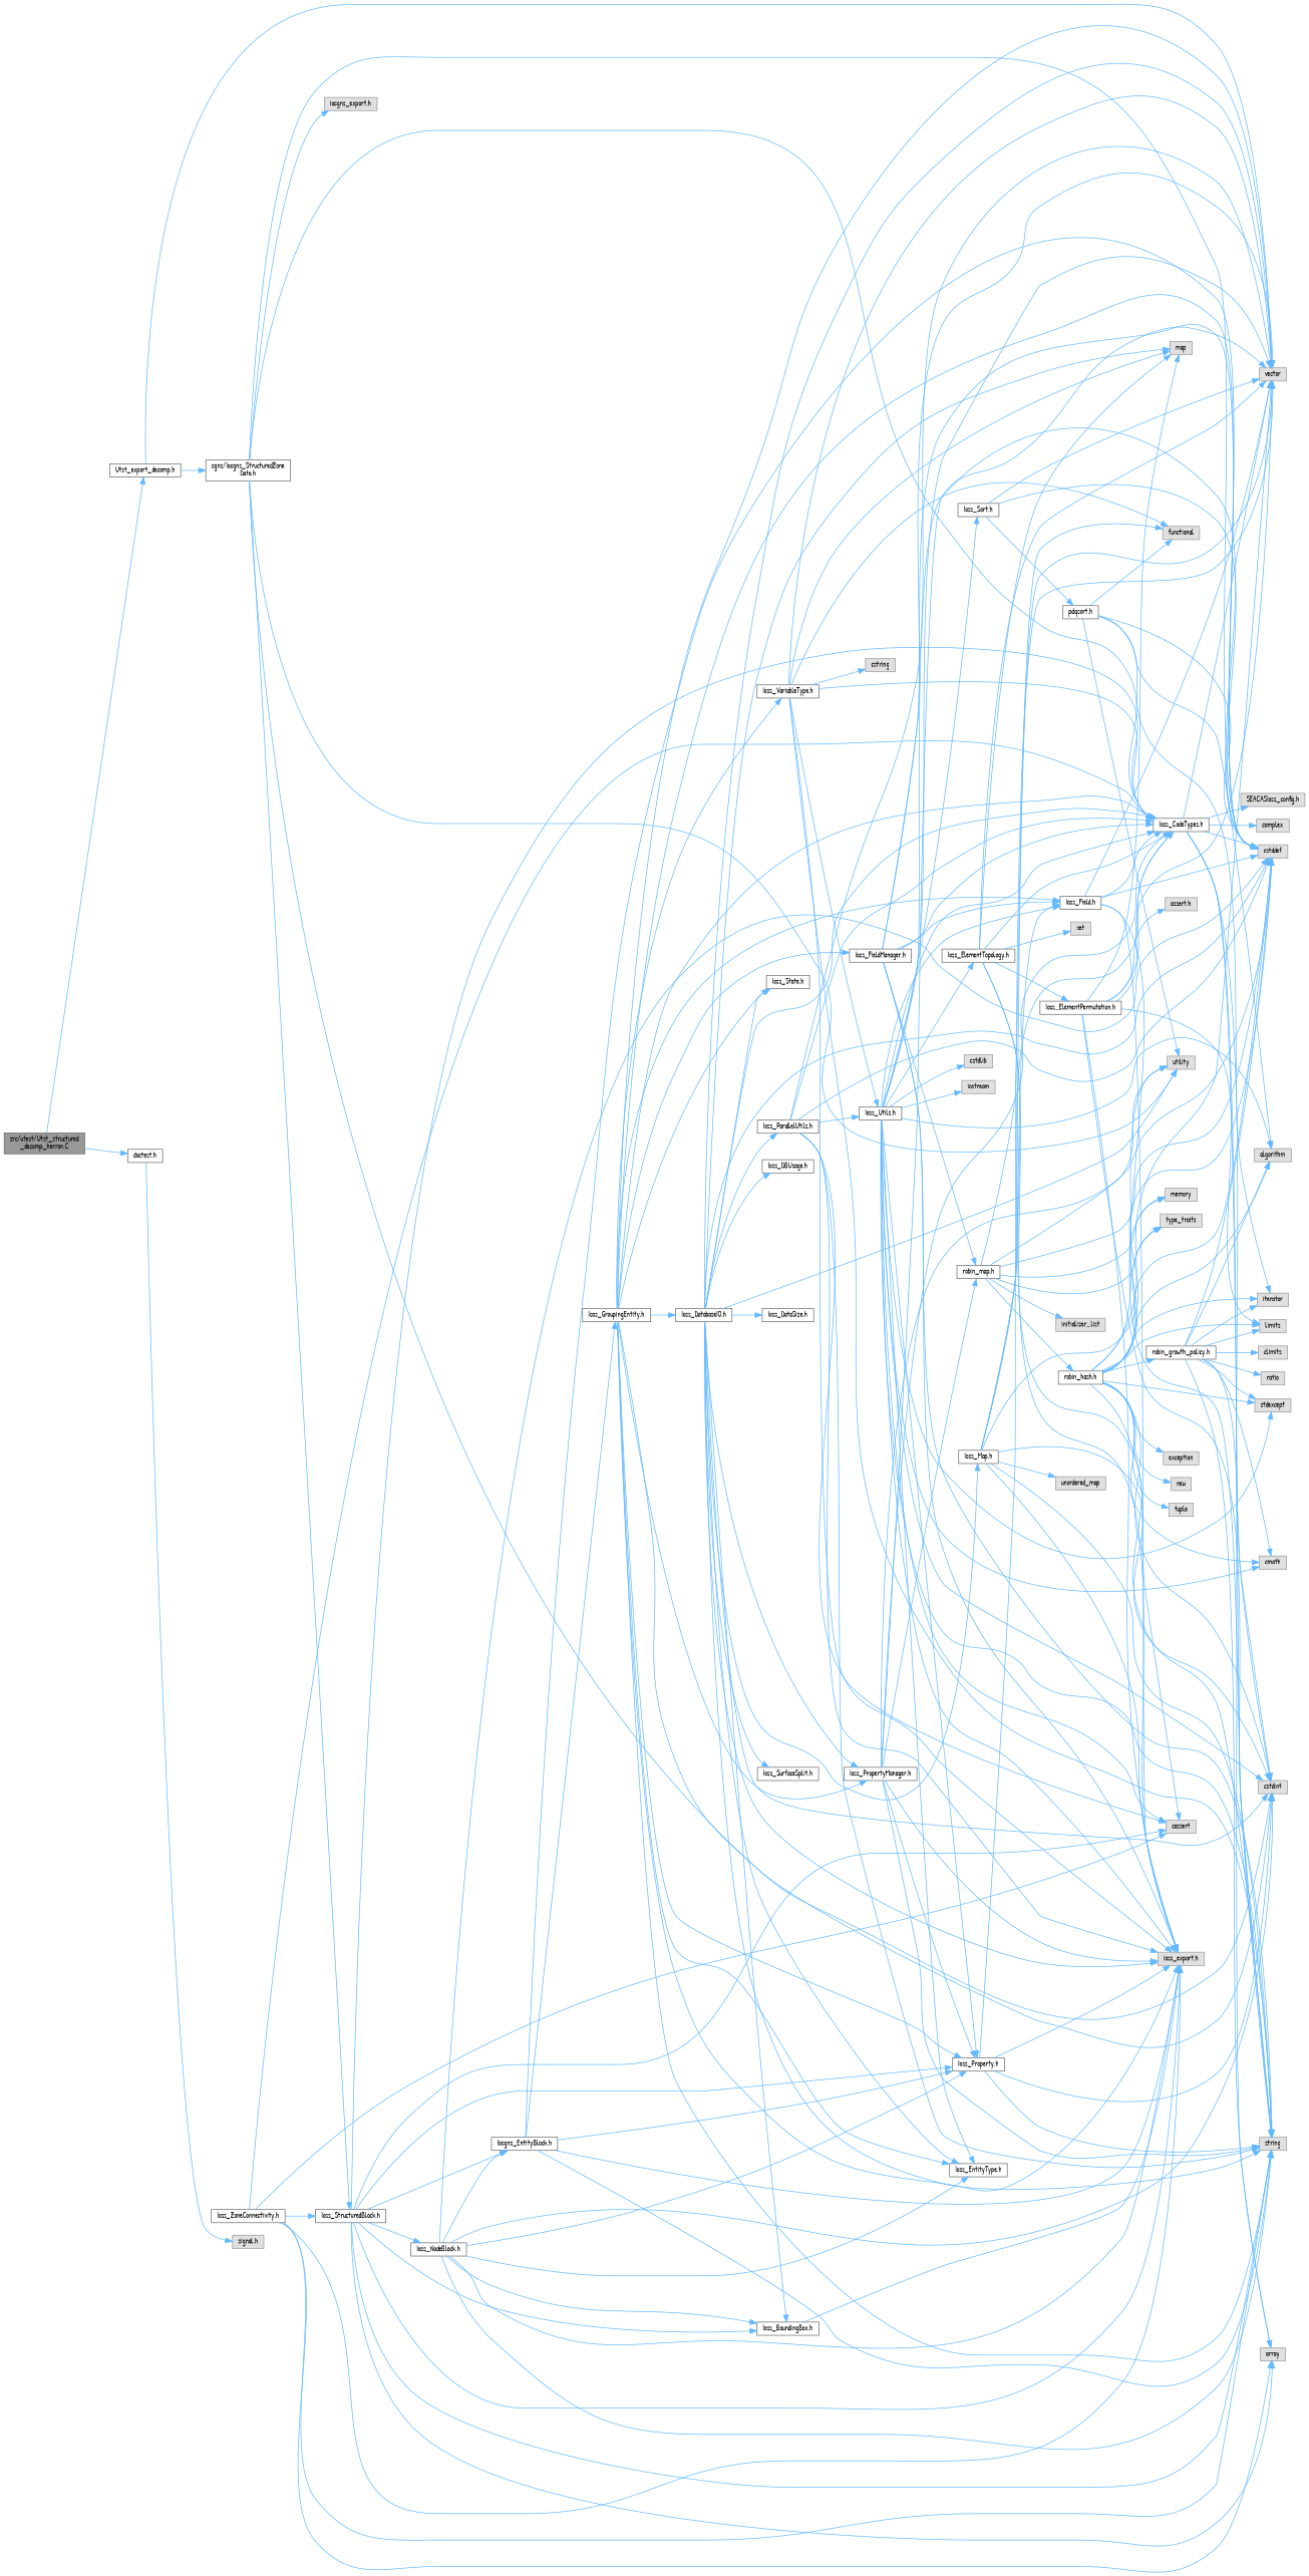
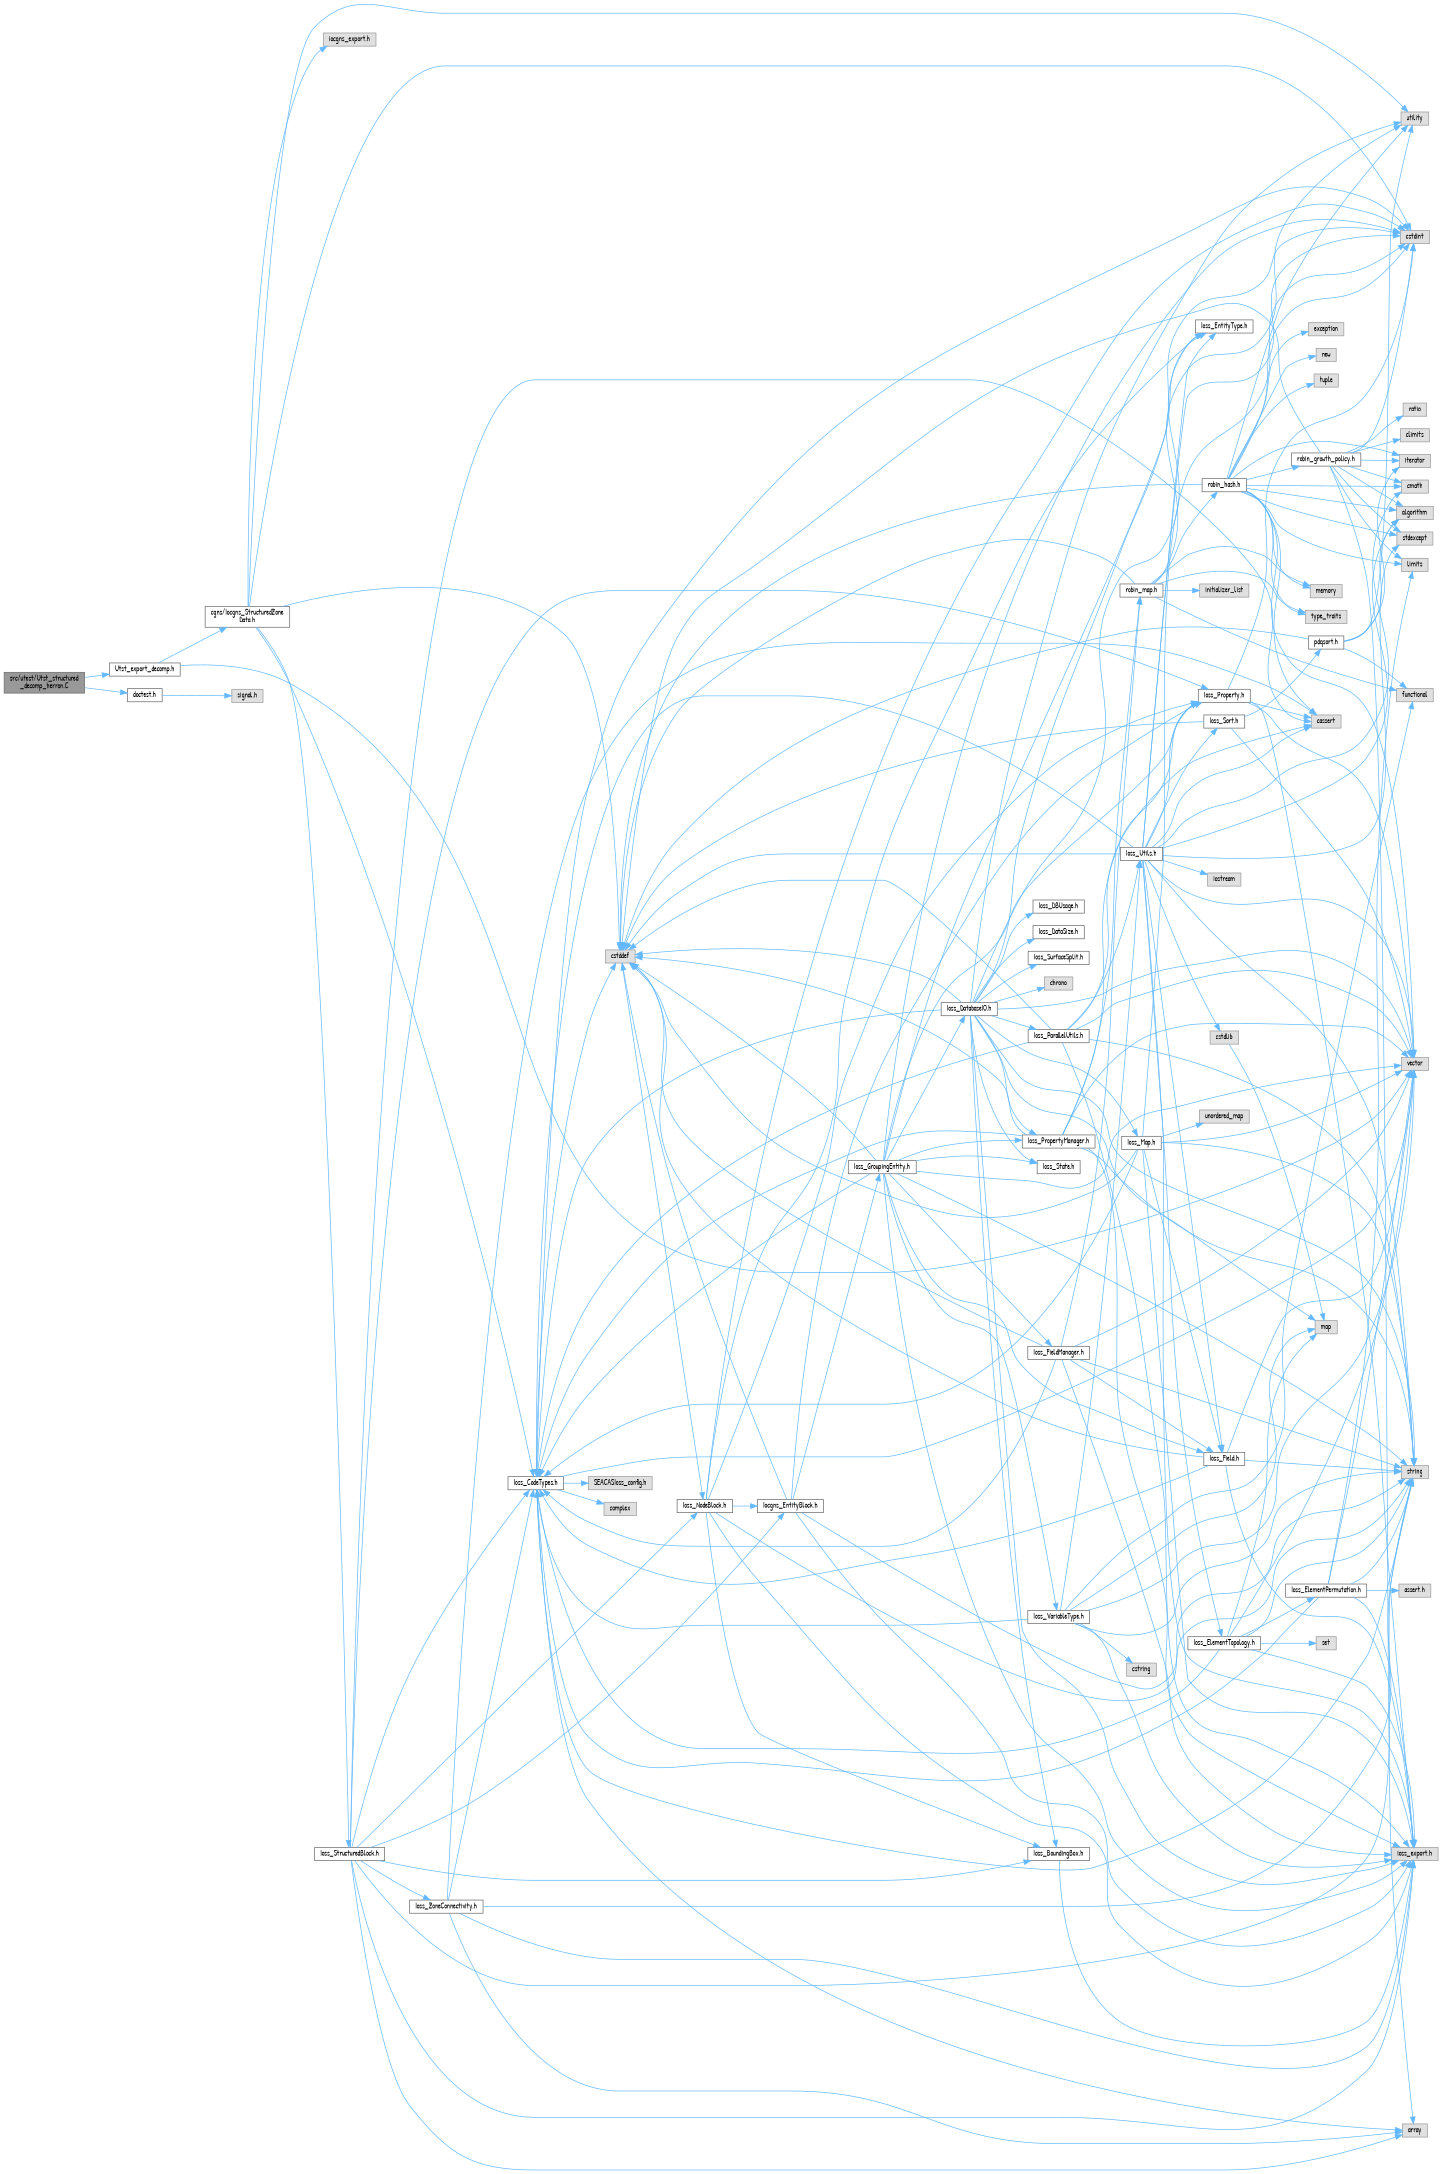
  digraph {
    fontname="Patrick Hand"
    rankdir=LR
    node [color=grey60 fillcolor="#E0E0E0" fontname="Patrick Hand" fontsize=10 shape=box style=filled]
    edge [color=steelblue1 fontname="Patrick Hand" fontsize=10 labelfontname=Helvetica labelfontsize=10 style=solid]
    n1 [color=gray40 fillcolor=grey60 fontcolor=black height=0.2 label="src/utest/Utst_structured\l_decomp_herron.C" width=0.4]
    n2 [color=grey40 fillcolor=white height=0.2 label="Utst_export_decomp.h" width=0.4]
    n3 [color=grey40 fillcolor=white height=0.2 label="doctest.h" width=0.4]
    n4 [color=grey40 fillcolor=white height=0.2 label="cgns/Iocgns_StructuredZone\lData.h" width=0.4]
    n5 [height=0.2 label=vector width=0.4]
    n6 [height=0.2 label="signal.h" width=0.4]
    n7 [height=0.2 label="iocgns_export.h" width=0.4]
    n8 [color=grey40 fillcolor=white height=0.2 label="Ioss_CodeTypes.h" width=0.4]
    n9 [height=0.2 label=cstddef width=0.4]
    n10 [height=0.2 label=cstdint width=0.4]
    n11 [color=grey40 fillcolor=white height=0.2 label="Ioss_StructuredBlock.h" width=0.4]
    n12 [height=0.2 label=utility width=0.4]
    n13 [height=0.2 label=array width=0.4]
    n14 [height=0.2 label=string width=0.4]
    n15 [height=0.2 label="SEACASIoss_config.h" width=0.4]
    n16 [height=0.2 label=complex width=0.4]
    n17 [height=0.2 label="ioss_export.h" width=0.4]
    n18 [color=grey40 fillcolor=white height=0.2 label="Ioss_BoundingBox.h" width=0.4]
    n19 [color=grey40 fillcolor=white height=0.2 label="Iocgns_EntityBlock.h" width=0.4]
    n20 [color=grey40 fillcolor=white height=0.2 label="Ioss_Property.h" width=0.4]
    n21 [height=0.2 label=cassert width=0.4]
    n22 [color=grey40 fillcolor=white height=0.2 label="Ioss_NodeBlock.h" width=0.4]
    n23 [color=grey40 fillcolor=white height=0.2 label="Ioss_ZoneConnectivity.h" width=0.4]
    n24 [color=grey40 fillcolor=white height=0.2 label="Ioss_GroupingEntity.h" width=0.4]
    n25 [color=grey40 fillcolor=white height=0.2 label="Ioss_EntityType.h" width=0.4]
    n26 [color=grey40 fillcolor=white height=0.2 label="Ioss_DatabaseIO.h" width=0.4]
    n27 [color=grey40 fillcolor=white height=0.2 label="Ioss_Field.h" width=0.4]
    n28 [color=grey40 fillcolor=white height=0.2 label="Ioss_PropertyManager.h" width=0.4]
    n29 [color=grey40 fillcolor=white height=0.2 label="Ioss_State.h" width=0.4]
    n30 [color=grey40 fillcolor=white height=0.2 label="Ioss_FieldManager.h" width=0.4]
    n31 [color=grey40 fillcolor=white height=0.2 label="Ioss_VariableType.h" width=0.4]
    n32 [color=grey40 fillcolor=white height=0.2 label="Ioss_DBUsage.h" width=0.4]
    n33 [color=grey40 fillcolor=white height=0.2 label="Ioss_DataSize.h" width=0.4]
    n34 [color=grey40 fillcolor=white height=0.2 label="Ioss_Map.h" width=0.4]
    n35 [color=grey40 fillcolor=white height=0.2 label="Ioss_ParallelUtils.h" width=0.4]
    n36 [height=0.2 label=map width=0.4]
    n37 [color=grey40 fillcolor=white height=0.2 label="Ioss_SurfaceSplit.h" width=0.4]
+   n38 [height=0.2 label=chrono width=0.4]
    n39 [color=grey40 fillcolor=white height=0.2 label="robin_map.h" width=0.4]
    n40 [color=grey40 fillcolor=white height=0.2 label="Ioss_Utils.h" width=0.4]
    n41 [height=0.2 label=functional width=0.4]
    n42 [height=0.2 label=cstring width=0.4]
    n43 [height=0.2 label=unordered_map width=0.4]
    n44 [color=grey40 fillcolor=white height=0.2 label="Ioss_ElementTopology.h" width=0.4]
    n45 [color=grey40 fillcolor=white height=0.2 label="Ioss_Sort.h" width=0.4]
    n46 [height=0.2 label=algorithm width=0.4]
    n47 [height=0.2 label=cmath width=0.4]
    n48 [height=0.2 label=cstdlib width=0.4]
    n49 [height=0.2 label=iostream width=0.4]
    n50 [height=0.2 label=stdexcept width=0.4]
    n51 [color=grey40 fillcolor=white height=0.2 label="Ioss_ElementPermutation.h" width=0.4]
    n52 [height=0.2 label=set width=0.4]
    n53 [color=grey40 fillcolor=white height=0.2 label="pdqsort.h" width=0.4]
    n54 [height=0.2 label="assert.h" width=0.4]
    n55 [height=0.2 label=limits width=0.4]
    n56 [height=0.2 label=iterator width=0.4]
    n57 [height=0.2 label=initializer_list width=0.4]
    n58 [height=0.2 label=memory width=0.4]
    n59 [height=0.2 label=type_traits width=0.4]
    n60 [color=grey40 fillcolor=white height=0.2 label="robin_hash.h" width=0.4]
    n61 [height=0.2 label=exception width=0.4]
    n62 [height=0.2 label=new width=0.4]
    n63 [height=0.2 label=tuple width=0.4]
    n64 [color=grey40 fillcolor=white height=0.2 label="robin_growth_policy.h" width=0.4]
    n65 [height=0.2 label=climits width=0.4]
    n66 [height=0.2 label=ratio width=0.4]
    n1 -> n2
    n1 -> n3
    n2 -> n4
    n2 -> n5
    n3 -> n6
    n4 -> n7
    n4 -> n8
    n4 -> n9
    n4 -> n10
    n4 -> n11
    n4 -> n12
    n8 -> n5
    n8 -> n9
    n8 -> n10
    n8 -> n13
    n8 -> n14
    n8 -> n15
    n8 -> n16
    n11 -> n8
    n11 -> n13
    n11 -> n14
    n11 -> n17
    n11 -> n18
    n11 -> n19
    n11 -> n20
    n11 -> n21
    n11 -> n22
-   n23 -> n11
+   n11 -> n23
    n18 -> n17
    n19 -> n9
    n19 -> n14
    n19 -> n17
    n19 -> n20
    n19 -> n24
    n20 -> n5
    n20 -> n10
-   n20 -> n14
+   n20 -> n21
    n20 -> n17
-   n22 -> n9
+   n9 -> n22
    n22 -> n10
    n22 -> n14
    n22 -> n17
    n22 -> n18
    n22 -> n19
    n22 -> n20
    n22 -> n25
    n23 -> n8
    n23 -> n13
    n23 -> n14
    n23 -> n17
    n23 -> n21
    n24 -> n5
    n24 -> n8
    n24 -> n9
    n24 -> n10
    n24 -> n14
    n24 -> n17
    n24 -> n20
    n24 -> n25
    n24 -> n26
    n24 -> n27
    n24 -> n28
    n24 -> n29
    n24 -> n30
    n24 -> n31
    n26 -> n5
    n26 -> n8
    n26 -> n9
    n26 -> n10
    n26 -> n12
    n26 -> n14
    n26 -> n17
    n26 -> n18
    n26 -> n25
    n26 -> n28
    n26 -> n29
    n26 -> n32
    n26 -> n33
    n26 -> n34
    n26 -> n35
    n26 -> n36
    n26 -> n37
+   n26 -> n38
    n27 -> n5
    n27 -> n8
    n27 -> n9
    n27 -> n14
    n27 -> n17
    n28 -> n5
    n28 -> n8
    n28 -> n9
    n28 -> n14
    n28 -> n17
    n28 -> n20
    n28 -> n39
    n30 -> n5
    n30 -> n8
    n30 -> n9
    n30 -> n14
    n30 -> n17
    n30 -> n27
    n30 -> n39
    n31 -> n5
    n31 -> n8
    n31 -> n14
    n31 -> n17
    n31 -> n36
    n31 -> n40
    n31 -> n41
    n31 -> n42
    n34 -> n5
    n34 -> n8
    n34 -> n9
    n34 -> n10
    n34 -> n14
    n34 -> n17
    n34 -> n27
    n34 -> n43
    n35 -> n5
    n35 -> n8
    n35 -> n9
    n35 -> n14
    n35 -> n17
    n35 -> n21
    n35 -> n40
    n39 -> n9
    n39 -> n12
    n39 -> n41
    n39 -> n57
    n39 -> n58
    n39 -> n59
    n39 -> n60
    n40 -> n5
    n40 -> n8
    n40 -> n9
    n40 -> n10
    n40 -> n14
    n40 -> n17
    n40 -> n20
    n40 -> n21
    n40 -> n25
    n40 -> n27
    n40 -> n44
    n40 -> n45
    n40 -> n46
    n40 -> n47
    n40 -> n48
    n40 -> n49
    n40 -> n50
    n44 -> n5
    n44 -> n8
    n44 -> n14
    n44 -> n17
    n44 -> n36
    n44 -> n51
    n44 -> n52
    n45 -> n5
    n45 -> n9
    n45 -> n53
    n51 -> n5
    n51 -> n8
    n51 -> n14
    n51 -> n17
-   n51 -> n36
+   n48 -> n36
    n51 -> n54
    n51 -> n55
    n53 -> n9
    n53 -> n12
    n53 -> n41
    n53 -> n46
    n53 -> n56
    n60 -> n5
    n60 -> n9
    n60 -> n10
    n60 -> n12
    n60 -> n21
    n60 -> n46
    n60 -> n47
    n60 -> n50
    n60 -> n55
    n60 -> n56
    n60 -> n58
    n60 -> n59
    n60 -> n61
    n60 -> n62
    n60 -> n63
    n60 -> n64
    n64 -> n9
    n64 -> n10
    n64 -> n13
    n64 -> n46
    n64 -> n47
    n64 -> n50
    n64 -> n55
    n64 -> n56
    n64 -> n65
    n64 -> n66
  }
